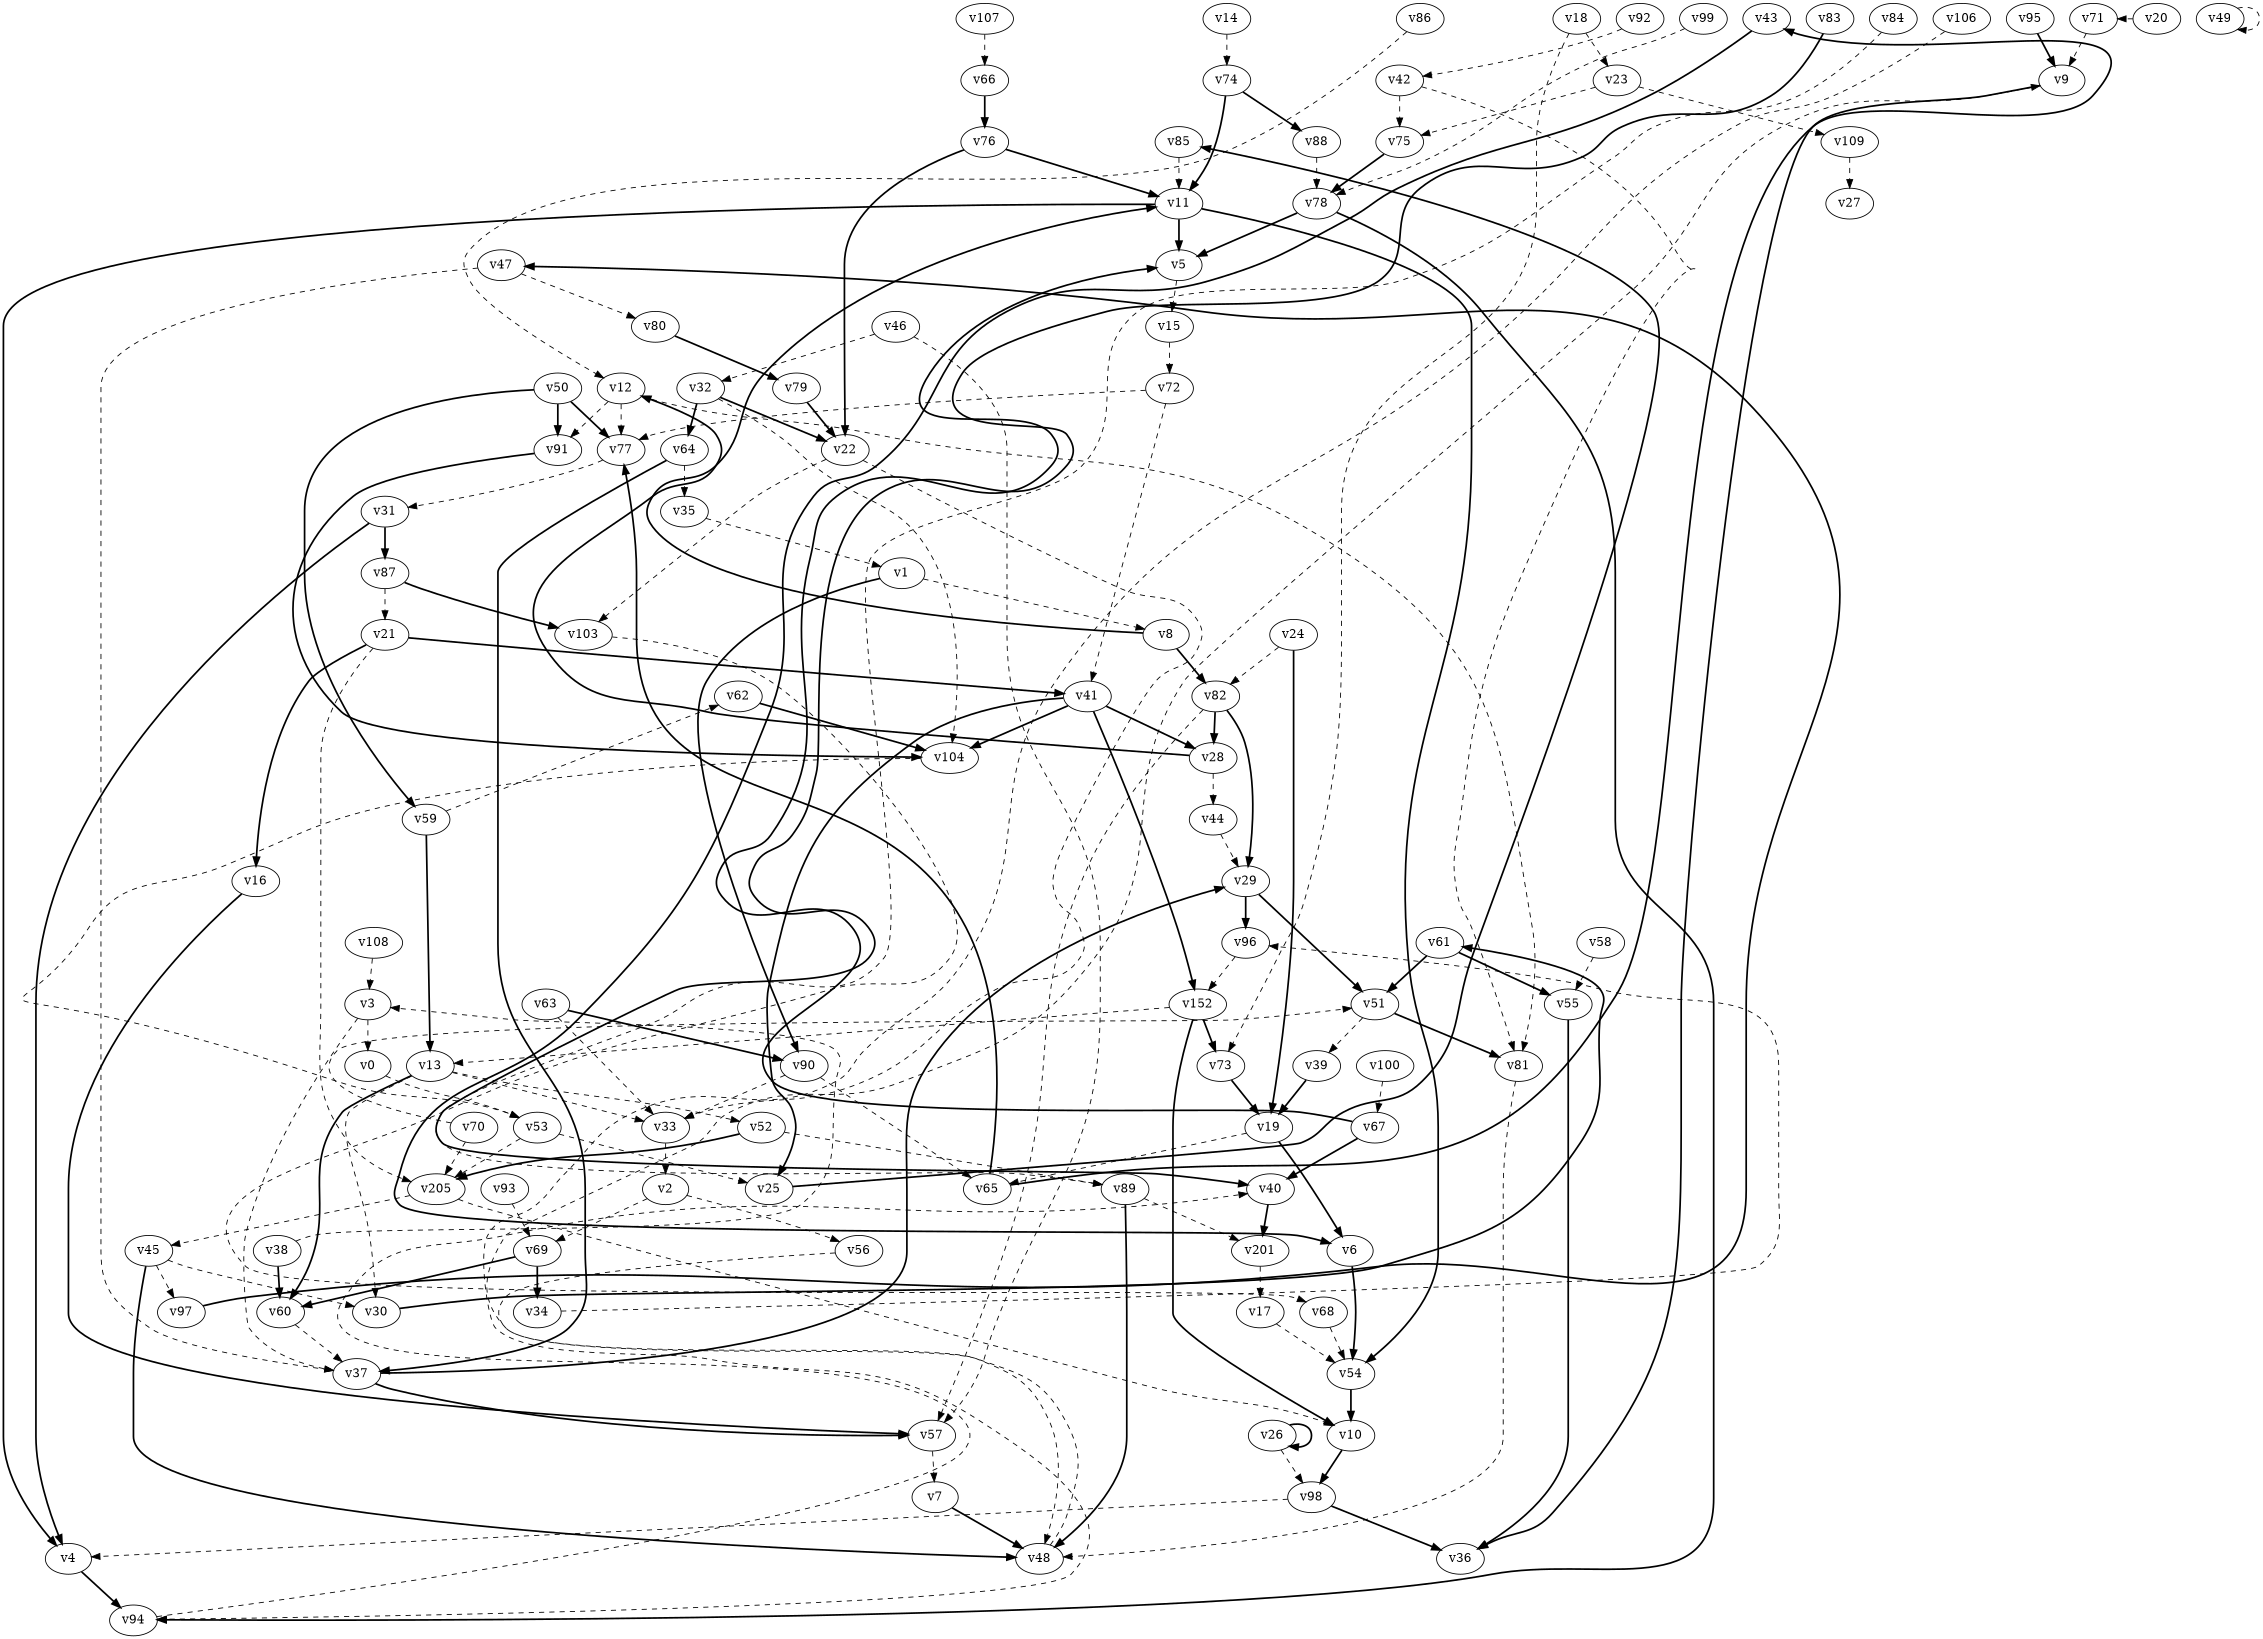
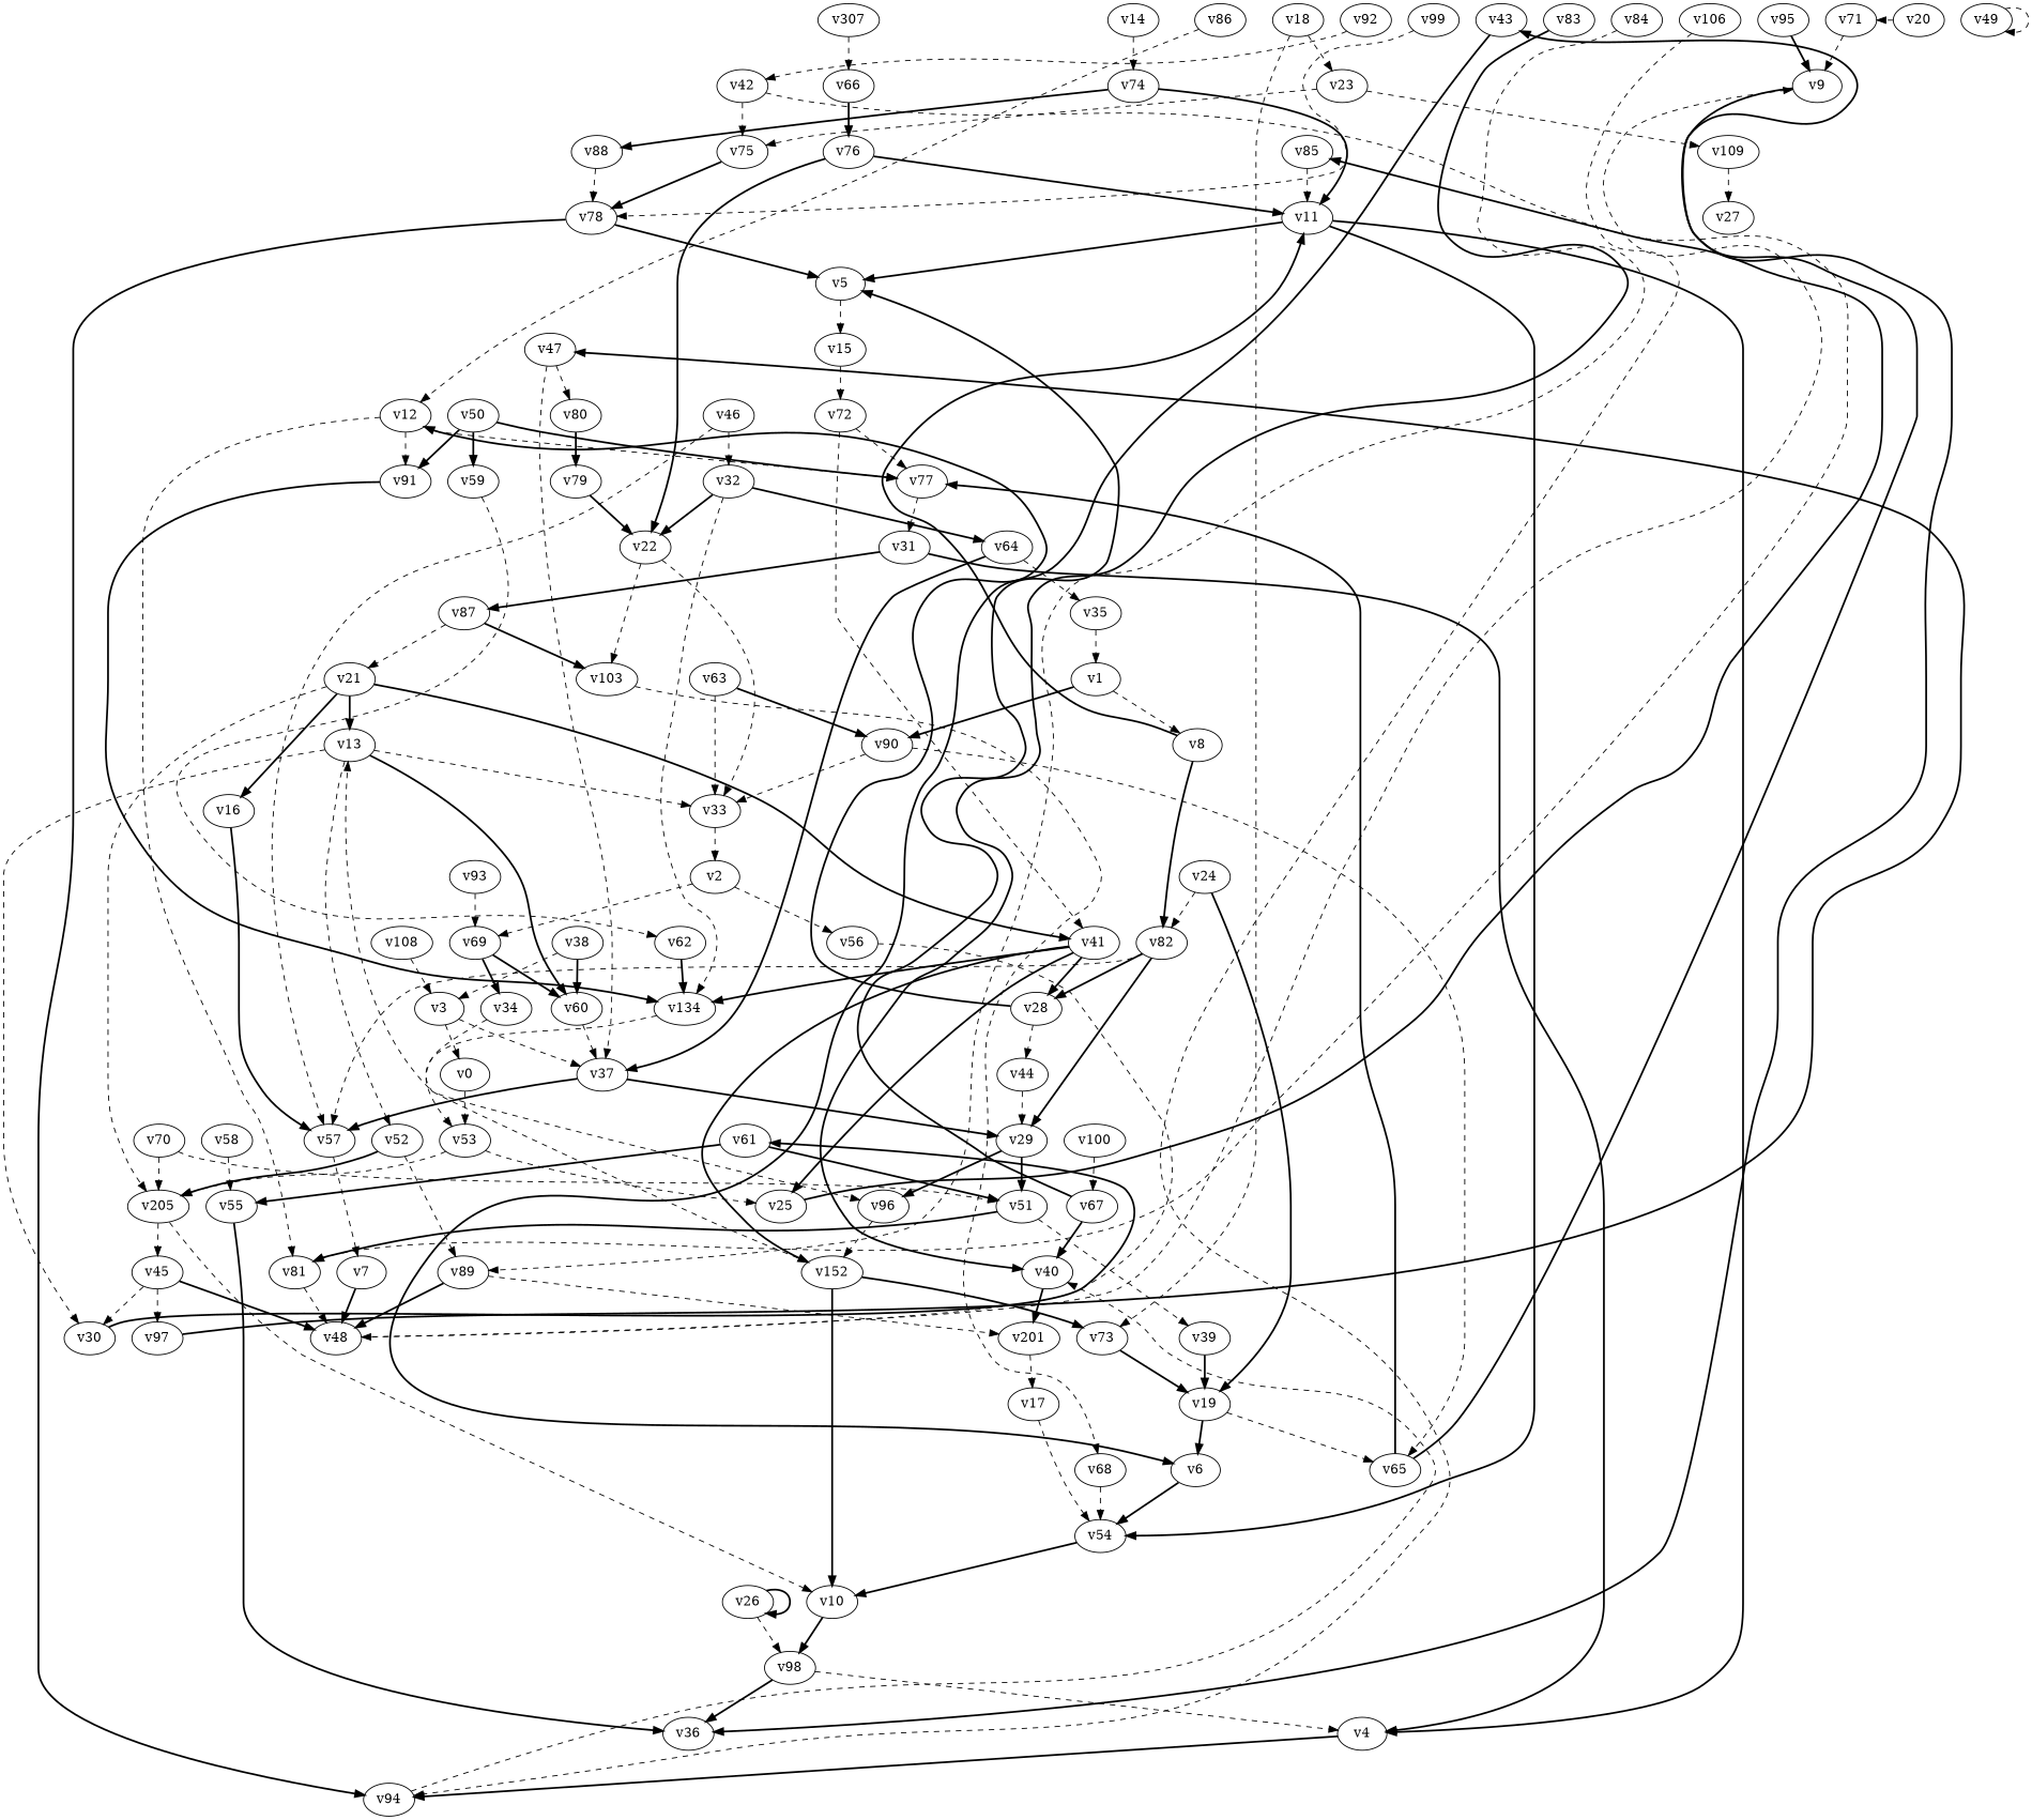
  digraph {
    node [player=0]
    edge [style=dashed]
    v0
    v53
    n3 [label=v205]
    v25
    v1 [player=1]
    v8 [player=1]
    v90 [player=1]
    v11 [player=1]
    v82
    v33 [player=1]
    v65
    v56 [player=1]
    v2
    v69
    v48
    v60
    v34 [player=1]
    v3
    v37 [player=1]
    v57 [player=1]
    v29
    v4 [player=1]
    v94 [player=1]
    v40
    v5 [player=1]
    v15
    v72 [player=1]
    v6 [player=1]
    v54 [player=1]
    v10
    v7
    v9 [player=1]
    v28
    v36
    v98 [player=1]
    v12
    v77
    v81 [player=1]
    v91
    v31 [player=1]
-   v104
+   v104 [label=v134]
    v13 [player=1]
    v30
    v52 [player=1]
    v61 [player=1]
    v89 [player=1]
    v14 [player=1]
    v74
    v88
    v41
    v16 [player=1]
    v17
    v18
    v23
    v73
    v75 [player=1]
    v109 [player=1]
    v19
    v43
    v20 [player=1]
    v71
    v21 [player=1]
    n63 [label=v152 player=1]
    v45 [player=1]
    v22
    v103 [player=1]
    v68 [player=1]
    v78 [player=1]
    v27 [player=1]
    v24 [player=1]
    v85
    v26
    v39
    v44 [player=1]
    v51
    v96
    v55 [player=1]
    v87 [player=1]
    v32
    v64
    v35 [player=1]
    v38
    n83 [label=v201]
    v42
    v97
    v47
    v46
    v80 [player=1]
    v79 [player=1]
    v49
    v50
    v59
    v62
    v58
    v63
    v66 [player=1]
    v76 [player=1]
    v67
    v70 [player=1]
    v83
    v84 [player=1]
    v86
    v92
    v93 [player=1]
    v95 [player=1]
    v99
    v100 [player=1]
    v106 [player=1]
-   v107 [player=1]
+   v107 [player=1 label=v307]
    v108
    v0 -> v53
    v53 -> n3
    v53 -> v25
    n3 -> v10
    n3 -> v45
    v25 -> v85 [constraint="t mod 5 == 0" style=bold]
    v1 -> v8
    v1 -> v90 [style=bold]
    v8 -> v11 [constraint="t < 8" style=bold]
    v8 -> v82 [style=bold]
    v90 -> v33
    v90 -> v65
    v11 -> v4 [style=bold]
    v11 -> v5 [style=bold]
    v11 -> v54 [style=bold]
    v82 -> v57
    v82 -> v29 [style=bold]
    v82 -> v28 [style=bold]
    v33 -> v2
    v65 -> v77 [style=bold]
    v65 -> v43 [constraint="t < 12" style=bold]
    v56 -> v48 [constraint="t < 11"]
    v2 -> v56
    v2 -> v69
    v69 -> v60 [style=bold]
    v69 -> v34 [style=bold]
    v48 -> v9 [constraint="t >= 5"]
    v60 -> v37
    v34 -> v96 [constraint="t < 11"]
    v3 -> v0
    v3 -> v37
    v37 -> v57 [style=bold]
    v37 -> v29 [style=bold]
    v57 -> v7
    v29 -> v51 [style=bold]
    v29 -> v96 [style=bold]
    v4 -> v94 [style=bold]
    v94 -> v40 [constraint="t mod 5 == 4"]
    v40 -> n83 [style=bold]
    v5 -> v15
    v15 -> v72
    v72 -> v77
    v72 -> v41
    v6 -> v54 [style=bold]
    v54 -> v10 [style=bold]
    v10 -> v98 [style=bold]
    v7 -> v48 [style=bold]
    v9 -> v36 [constraint="t mod 4 == 1" style=bold]
    v28 -> v12 [constraint="t < 12" style=bold]
    v28 -> v44
    v98 -> v4
    v98 -> v36 [style=bold]
    v12 -> v77
    v12 -> v81
    v12 -> v91
    v77 -> v31
    v81 -> v48
    v91 -> v104 [constraint="t mod 5 == 0" style=bold]
    v31 -> v4 [style=bold]
    v31 -> v87 [style=bold]
    v104 -> v53 [constraint="t < 9"]
    v13 -> v33
    v13 -> v60 [style=bold]
    v13 -> v30
    v13 -> v52
    v30 -> v61 [constraint="t mod 3 == 0" style=bold]
    v52 -> n3 [style=bold]
    v52 -> v89
    v61 -> v51 [style=bold]
    v61 -> v55 [style=bold]
    v89 -> v48 [style=bold]
    v89 -> n83
    v14 -> v74
    v74 -> v11 [style=bold]
    v74 -> v88 [style=bold]
    v88 -> v78
    v41 -> v25 [style=bold]
    v41 -> v28 [style=bold]
    v41 -> v104 [style=bold]
    v41 -> n63 [style=bold]
    v16 -> v57 [style=bold]
    v17 -> v54
    v18 -> v23
    v18 -> v73
    v23 -> v75
    v23 -> v109
    v73 -> v19 [style=bold]
    v75 -> v78 [style=bold]
    v109 -> v27
    v19 -> v65
    v19 -> v6 [style=bold]
    v43 -> v6 [constraint="t < 6" style=bold]
    v20 -> v71 [constraint="t >= 4"]
    v71 -> v9
    v21 -> n3
    v21 -> v41 [style=bold]
    v21 -> v16 [style=bold]
    n63 -> v10 [style=bold]
    n63 -> v13
    n63 -> v73 [style=bold]
    v45 -> v48 [style=bold]
    v45 -> v30
    v45 -> v97
    v22 -> v33 [constraint="t >= 4"]
    v22 -> v103
    v103 -> v68 [constraint="t < 11"]
    v68 -> v54
    v78 -> v94 [style=bold]
    v78 -> v5 [style=bold]
    v24 -> v82
    v24 -> v19 [style=bold]
    v85 -> v11
    v26 -> v98
    v26 -> v26 [style=bold]
    v39 -> v19 [style=bold]
    v44 -> v29
    v51 -> v81 [style=bold]
    v51 -> v39
    v96 -> n63
    v55 -> v36 [style=bold]
    v87 -> v21
    v87 -> v103 [style=bold]
    v32 -> v104
    v32 -> v22 [style=bold]
    v32 -> v64 [style=bold]
    v64 -> v37 [style=bold]
    v64 -> v35
    v35 -> v1
    v38 -> v60 [style=bold]
    v38 -> v3 [constraint="t >= 1"]
    n83 -> v17
    v42 -> v81 [constraint="t < 9"]
    v42 -> v75
    v97 -> v47 [constraint="t mod 5 == 4" style=bold]
    v47 -> v37
    v47 -> v80
    v46 -> v57
    v46 -> v32
    v80 -> v79 [style=bold]
    v79 -> v22 [style=bold]
    v49 -> v49
    v50 -> v77 [style=bold]
    v50 -> v91 [style=bold]
    v50 -> v59 [style=bold]
-   v59 -> v13 [style=bold]
+   v21 -> v13 [style=bold]
    v59 -> v62 [constraint="t < 8"]
    v62 -> v104 [style=bold]
    v58 -> v55
    v63 -> v90 [style=bold]
    v63 -> v33
    v66 -> v76 [style=bold]
    v76 -> v11 [style=bold]
    v76 -> v22 [style=bold]
    v67 -> v40 [style=bold]
    v67 -> v5 [constraint="t mod 3 == 0" style=bold]
    v70 -> n3
    v70 -> v51 [constraint="t >= 1"]
    v83 -> v40 [constraint="t < 6" style=bold]
    v84 -> v89 [constraint="t < 10"]
    v86 -> v12 [constraint="t >= 2"]
    v92 -> v42 [constraint="t >= 3"]
    v93 -> v69
    v95 -> v9 [style=bold]
    v99 -> v78 [constraint="t mod 5 == 0"]
    v100 -> v67
    v106 -> v94 [constraint="t mod 5 == 0"]
    v107 -> v66
    v108 -> v3
  }
